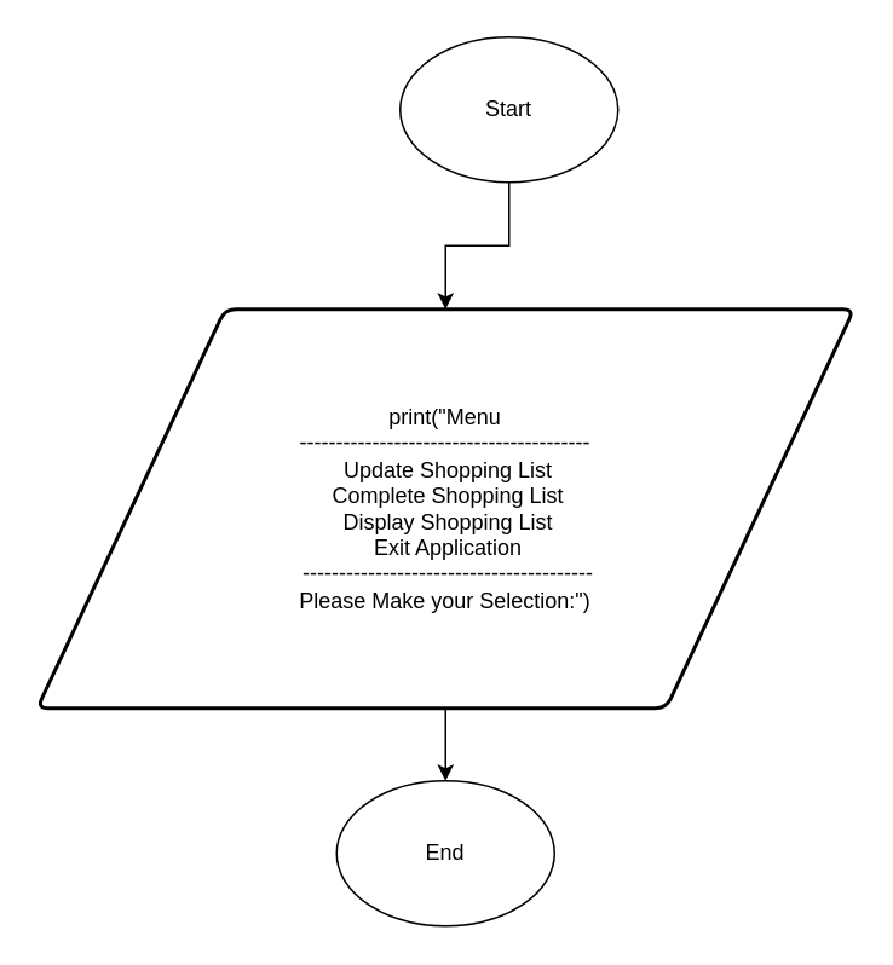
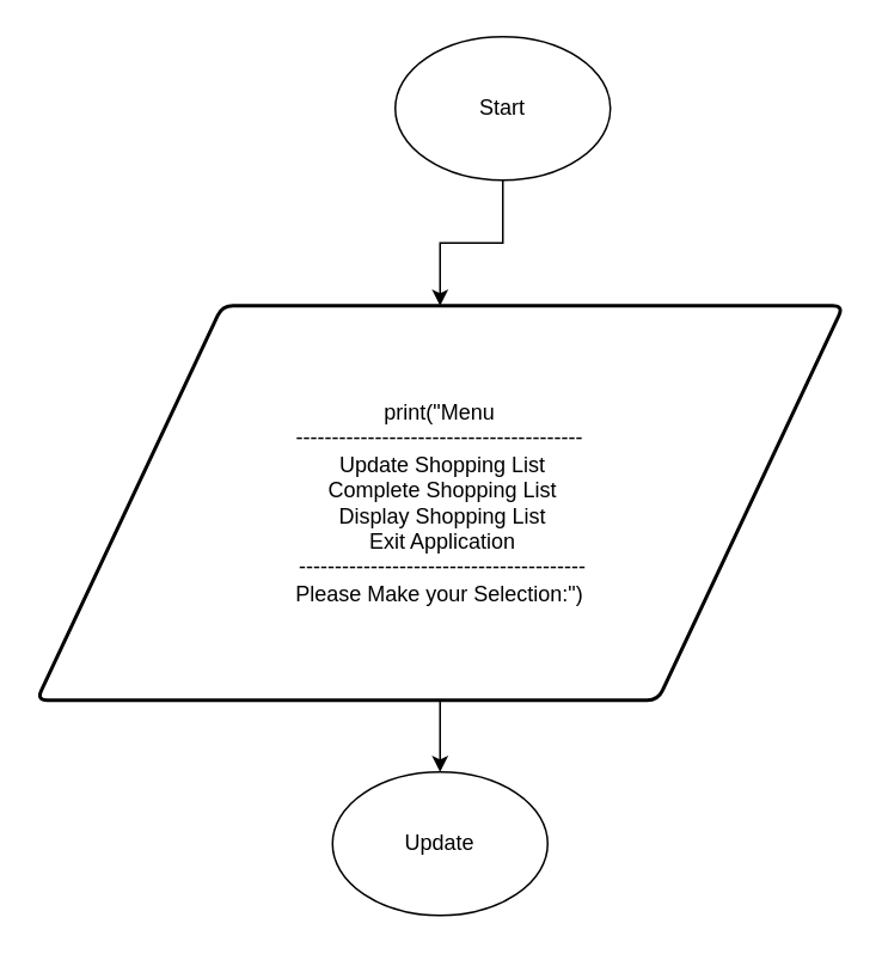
  <mxCell id="0" />
  <mxCell id="1" parent="0" />
  <mxCell id="2" value="" style="edgeStyle=orthogonalEdgeStyle;rounded=0;orthogonalLoop=1;jettySize=auto;html=1;" edge="1" parent="1" source="3" target="5"><mxGeometry relative="1" as="geometry" /></mxCell>
  <mxCell id="3" value="Start" style="ellipse;whiteSpace=wrap;html=1;" vertex="1" parent="1"><mxGeometry x="220" y="20" width="120" height="80" as="geometry" /></mxCell>
  <mxCell id="4" value="" style="edgeStyle=orthogonalEdgeStyle;rounded=0;orthogonalLoop=1;jettySize=auto;html=1;" edge="1" parent="1" source="5" target="6"><mxGeometry relative="1" as="geometry" /></mxCell>
  <mxCell id="5" value="print(&quot;Menu &lt;br&gt;----------------------------------------&lt;br&gt;&amp;nbsp;Update Shopping List&lt;br&gt;&amp;nbsp;Complete Shopping List&lt;br&gt;&amp;nbsp;Display Shopping List&lt;br&gt;&amp;nbsp;Exit Application&lt;br&gt;&amp;nbsp;----------------------------------------&lt;br&gt;Please Make your Selection:&quot;)" style="shape=parallelogram;html=1;strokeWidth=2;perimeter=parallelogramPerimeter;whiteSpace=wrap;rounded=1;arcSize=12;size=0.23;" vertex="1" parent="1"><mxGeometry x="20" y="170" width="450" height="220" as="geometry" /></mxCell>
- <mxCell id="6" value="End" style="ellipse;whiteSpace=wrap;html=1;" vertex="1" parent="1"><mxGeometry x="185" y="430" width="120" height="80" as="geometry" /></mxCell>
+ <mxCell id="6" value="Update" style="ellipse;whiteSpace=wrap;html=1;" vertex="1" parent="1"><mxGeometry x="185" y="430" width="120" height="80" as="geometry" /></mxCell>
